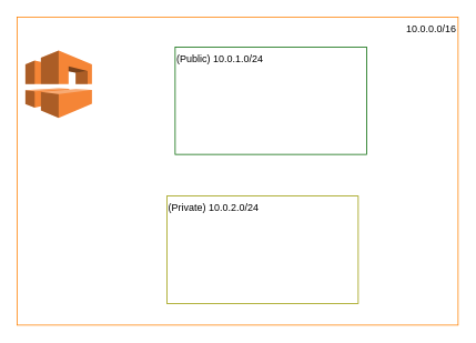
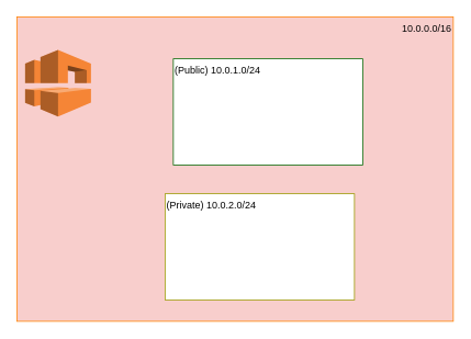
  <mxCell id="0" />
  <mxCell id="1" parent="0" />
- <mxCell id="2" value="10.0.0.0/16&lt;br&gt;" style="rounded=0;whiteSpace=wrap;html=1;align=right;verticalAlign=top;strokeColor=#FF8000;" vertex="1" parent="1"><mxGeometry x="20" y="20" width="530" height="370" as="geometry" /></mxCell>
+ <mxCell id="2" value="10.0.0.0/16&lt;br&gt;" style="rounded=0;whiteSpace=wrap;html=1;align=right;verticalAlign=top;strokeColor=#FF8000;fillColor=#f8cecc;" vertex="1" parent="1"><mxGeometry x="20" y="20" width="530" height="370" as="geometry" /></mxCell>
  <mxCell id="3" value="" style="outlineConnect=0;dashed=0;verticalLabelPosition=bottom;verticalAlign=top;align=center;html=1;shape=mxgraph.aws3.vpc;fillColor=#F58536;gradientColor=none;" vertex="1" parent="1"><mxGeometry x="30" y="60" width="80" height="81" as="geometry" /></mxCell>
- <mxCell id="4" value="(Public) 10.0.1.0/24" style="rounded=0;whiteSpace=wrap;html=1;strokeColor=#006600;align=left;verticalAlign=top;" vertex="1" parent="1"><mxGeometry x="210" y="56" width="230" height="129" as="geometry" /></mxCell>
+ <mxCell id="4" value="(Public) 10.0.1.0/24" style="rounded=0;whiteSpace=wrap;html=1;strokeColor=#006600;align=left;verticalAlign=top;" vertex="1" parent="1"><mxGeometry x="210" y="71" width="230" height="129" as="geometry" /></mxCell>
  <mxCell id="5" value="(Private) 10.0.2.0/24" style="rounded=0;whiteSpace=wrap;html=1;align=left;verticalAlign=top;strokeColor=#999900;" vertex="1" parent="1"><mxGeometry x="200" y="235" width="230" height="129" as="geometry" /></mxCell>
